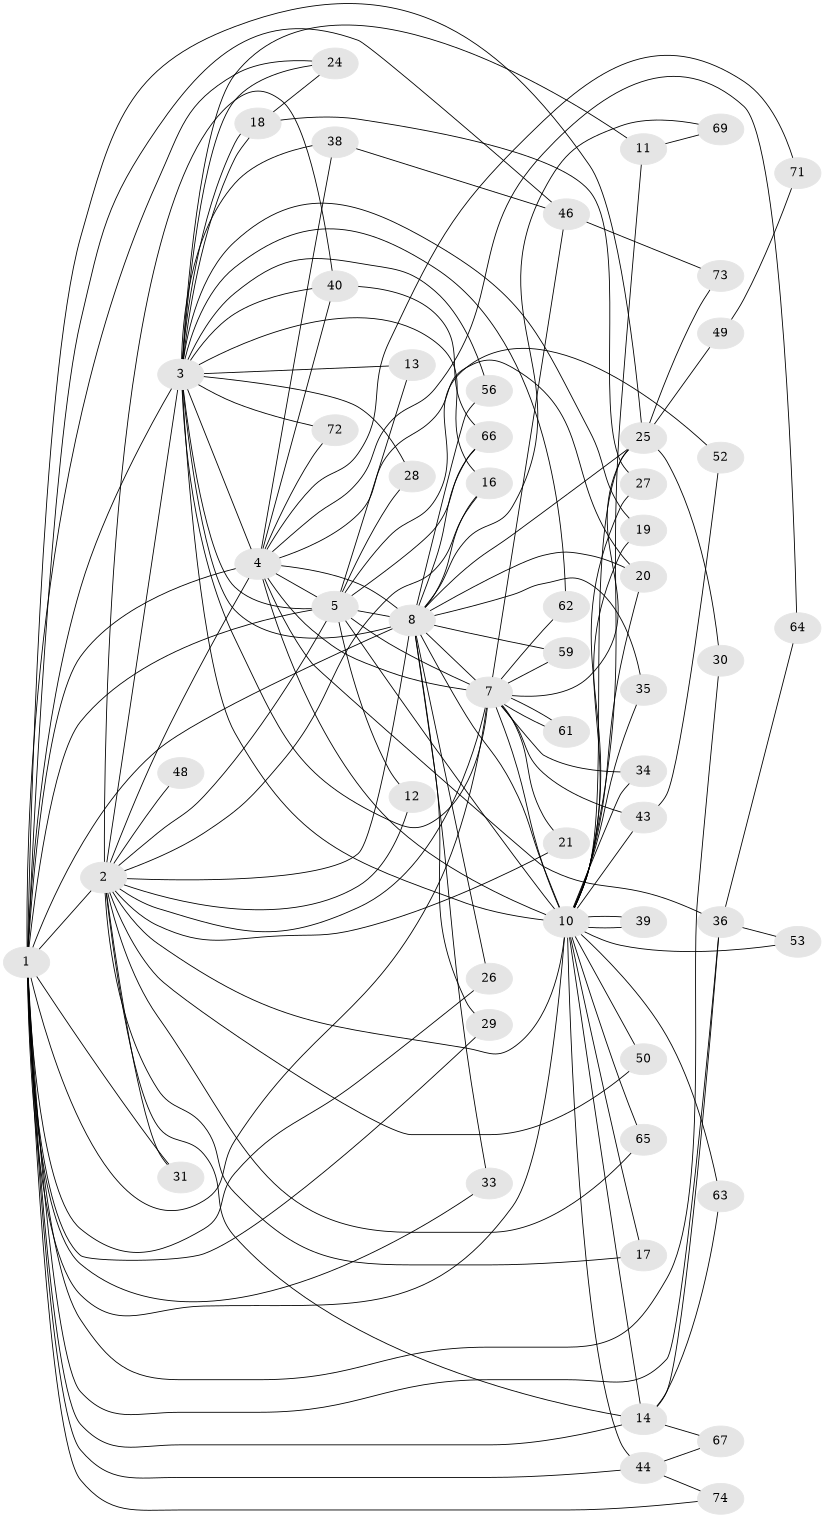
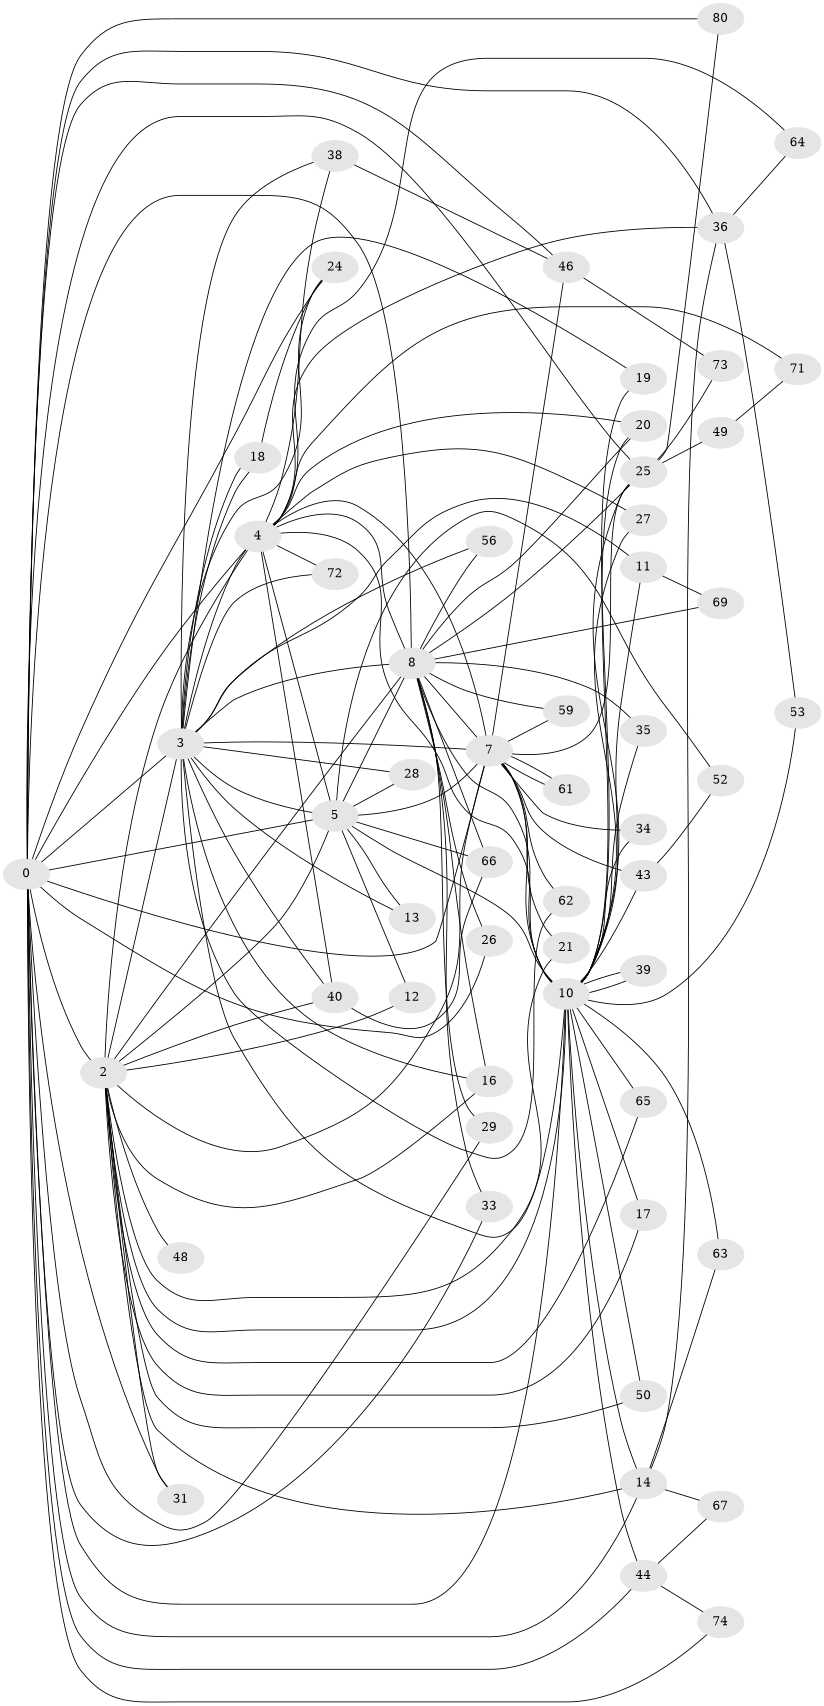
  graph {
    rankdir=LR
    node [color=gray90 style=filled]
-   1 [super="+42"]
+   1 [super="+42" label=0]
    2 [super="+8"]
    3 [super="+57"]
    4 [super="+47"]
    5 [super="+9"]
    n6 [label=8 super="+45"]
    7 [super="+32"]
    10 [super="+22"]
    14 [super="+15"]
    24 [super="+41"]
    25 [super="+55"]
    26 [super="+51"]
    29
-   30
+   30 [label=80]
    31
    33
    36 [super="+37"]
    44
    46 [super="+58"]
    74
    12
    16 [super="+54"]
    17
    21
    40
    48
    50
    65
    11
    13
    18
    19
    28
    38
    56
    62
    72
    20 [super="+60"]
    27
    64
    71
    52
    66 [super="+70"]
    35
    59
    69
    34
    43
    61
    39
    53
    63
    67
    49
    73
    1 -- 2 [weight=2]
    1 -- 3
    1 -- 4
    1 -- 5 [weight=2]
    1 -- n6 [weight=2]
    1 -- 7
    1 -- 10
    1 -- 14
    1 -- 24
    1 -- 25
    1 -- 26
    1 -- 29
    1 -- 30
    1 -- 31
    1 -- 33
    1 -- 36
    1 -- 44
    1 -- 46
    1 -- 74
    2 -- 3 [weight=2]
    2 -- 4 [weight=2]
    2 -- 5 [weight=4]
    2 -- n6 [weight=3]
    2 -- 7 [weight=2]
    2 -- 10 [weight=2]
    2 -- 14
    2 -- 31
    2 -- 12
    2 -- 16
    2 -- 17
    2 -- 21
    2 -- 40
    2 -- 48
    2 -- 50
    2 -- 65
    3 -- 4
    3 -- 5 [weight=2]
    3 -- n6
    3 -- 7
    3 -- 10
    3 -- 24
    3 -- 16
    3 -- 40
    3 -- 11
    3 -- 13
    3 -- 18
    3 -- 18
    3 -- 19
    3 -- 28
    3 -- 38
    3 -- 56
    3 -- 62
    3 -- 72
    4 -- 5 [weight=2]
    4 -- n6
    4 -- 7
    4 -- 10
    4 -- 36
    4 -- 40
    4 -- 38
    4 -- 72
    4 -- 20
-   18 -- 27
+   4 -- 27
    4 -- 64
    4 -- 71
    5 -- n6 [weight=2]
    5 -- 7 [weight=2]
    5 -- 10 [weight=2]
    5 -- 12
    5 -- 13
    5 -- 28
    5 -- 52
    5 -- 66
    n6 -- 7
    n6 -- 10
    n6 -- 25
    n6 -- 26 [weight=2]
    n6 -- 29
    n6 -- 33
    n6 -- 16
    n6 -- 56
    n6 -- 20
    n6 -- 66
    n6 -- 35
    n6 -- 59
    n6 -- 69
    7 -- 10 [weight=2]
    7 -- 25
    7 -- 46
    7 -- 21
    7 -- 62
    7 -- 59
    7 -- 34
    7 -- 43
    7 -- 61
    7 -- 61
    10 -- 14
    10 -- 25
    10 -- 44
    10 -- 17
    10 -- 50
    10 -- 65
    10 -- 11
    10 -- 19
    10 -- 20
    10 -- 27
    10 -- 35
    10 -- 34
    10 -- 43
    10 -- 39
    10 -- 39
    10 -- 53
    10 -- 63
    14 -- 36
    14 -- 63
    14 -- 67
    25 -- 30
    25 -- 49
    25 -- 73
    36 -- 64
    36 -- 53
    44 -- 74
    44 -- 67
    46 -- 73
    40 -- 66
    11 -- 69
    18 -- 24
    38 -- 46
    43 -- 52
    49 -- 71
  }
